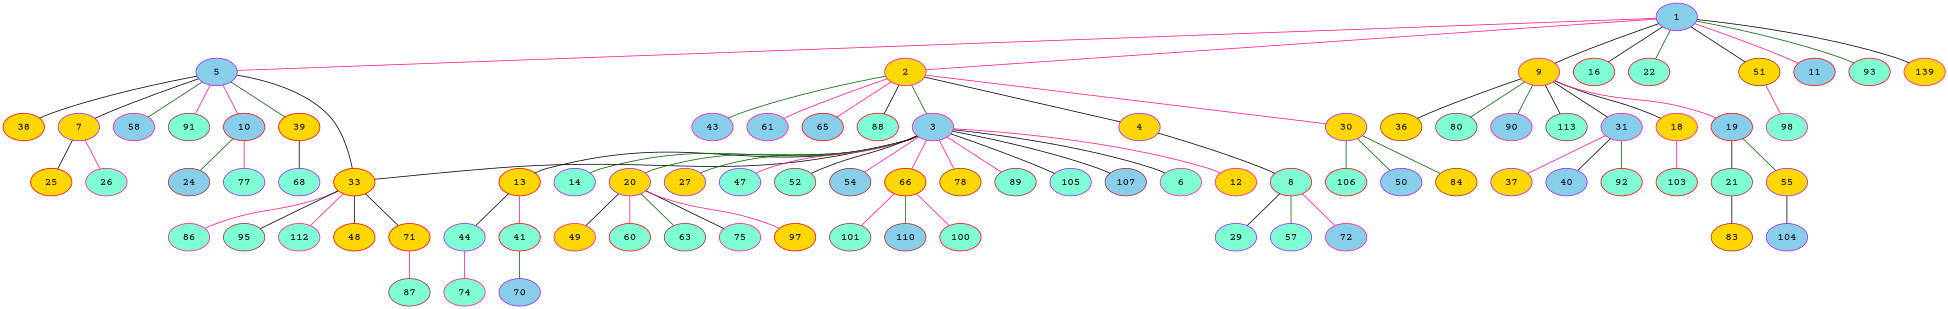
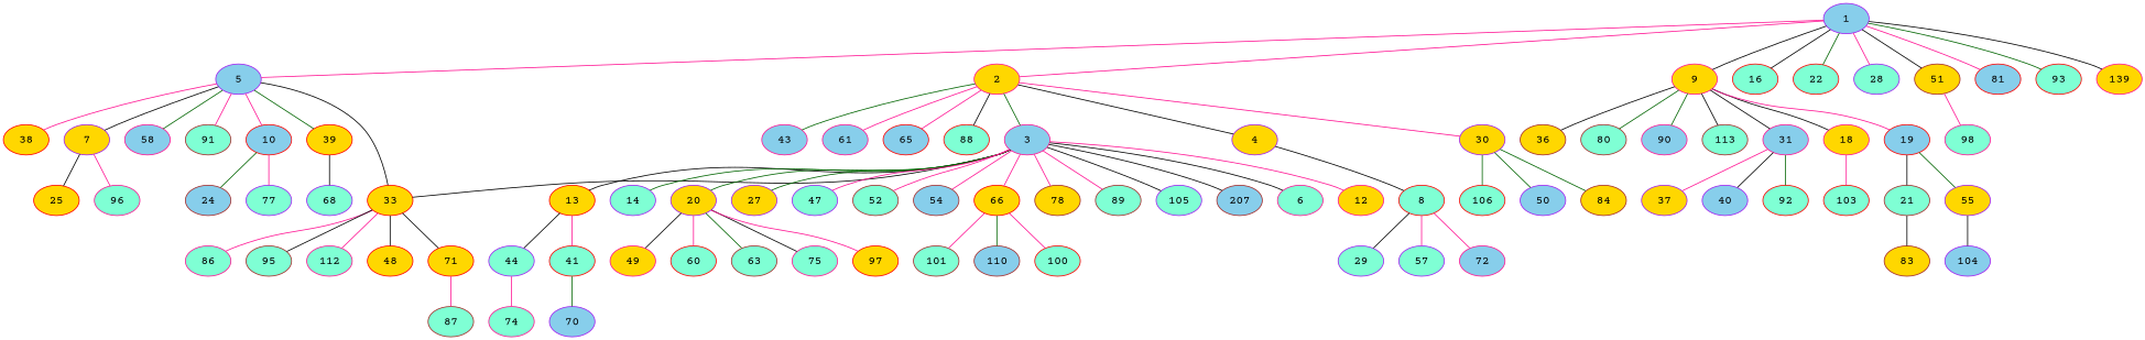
  graph {
    fontname="Courier Prime"
    node [color=red fillcolor=aquamarine fontname="Courier Prime" style=filled]
    edge [color=black fontname="Courier Prime"]
    1 [color=purple fillcolor=skyblue super="+69"]
    2 [color=deeppink fillcolor=gold super="+56"]
    5 [color=purple fillcolor=skyblue super="+76"]
    9 [color=deeppink fillcolor=gold super="+99"]
    16 [super="+53"]
    22
+   28 [color=purple]
    51 [color=brown fillcolor=gold]
-   81 [fillcolor=skyblue label=11]
+   81 [fillcolor=skyblue]
    93
    n11 [color=deeppink fillcolor=gold label=139]
    3 [color=deeppink fillcolor=skyblue super="+42"]
    4 [color=purple fillcolor=gold]
    30 [color=purple fillcolor=gold super="+67"]
    43 [color=deeppink fillcolor=skyblue]
    61 [color=deeppink fillcolor=skyblue super="+64"]
    65 [fillcolor=skyblue]
    88
    33 [fillcolor=gold super="+35"]
    7 [color=purple fillcolor=gold super="+17"]
    10 [fillcolor=skyblue super="+23"]
    38 [fillcolor=gold]
    39 [fillcolor=gold]
    58 [color=deeppink fillcolor=skyblue]
    91 [color=brown]
    n26 [color=deeppink fillcolor=skyblue label=31 super="+111"]
    18 [color=deeppink fillcolor=gold super="+45"]
    19 [fillcolor=skyblue super="+32"]
    36 [color=brown fillcolor=gold]
    80 [color=brown]
    90 [color=deeppink fillcolor=skyblue]
    113 [color=brown]
    98 [color=deeppink]
    6 [color=deeppink]
    12 [color=deeppink fillcolor=gold]
    13 [fillcolor=gold super="+31"]
    14 [color=purple super="+46"]
    20 [color=purple fillcolor=gold super="+34"]
    27 [color=purple fillcolor=gold]
    47 [color=purple]
    52 [color=brown]
    54 [color=brown fillcolor=skyblue]
    66 [fillcolor=gold super="+85"]
    78 [color=brown fillcolor=gold]
    89 [color=brown]
    105 [color=purple]
-   107 [color=brown fillcolor=skyblue super="+108"]
+   107 [color=brown fillcolor=skyblue super="+108" label=207]
    8 [super="+79"]
    50 [color=purple fillcolor=skyblue]
    84 [color=brown fillcolor=gold]
    106
    41
    44 [color=purple]
    49 [color=deeppink fillcolor=gold]
    60
    63 [color=brown]
    75 [color=deeppink]
    97 [fillcolor=gold]
    48 [fillcolor=gold]
    71 [fillcolor=gold]
    86 [color=deeppink]
    95 [color=brown]
    112 [color=deeppink]
    100
    101 [color=brown]
    110 [color=brown fillcolor=skyblue]
    29 [color=purple]
    57 [color=purple]
    72 [color=deeppink fillcolor=skyblue]
    25 [fillcolor=gold super="+62"]
-   96 [color=deeppink label=26]
+   96 [color=deeppink]
    24 [color=brown fillcolor=skyblue]
    77 [color=purple]
    68 [color=purple super="+73"]
    37 [color=purple fillcolor=gold super="+59"]
    40 [color=purple fillcolor=skyblue]
    92 [super="+94"]
    103
    21 [color=brown super="+82"]
    55 [color=purple fillcolor=gold]
    70 [color=purple fillcolor=skyblue]
    74 [color=deeppink super="+102"]
    83 [color=brown fillcolor=gold]
    104 [color=purple fillcolor=skyblue]
    87 [color=brown]
    1 -- 2 [color=deeppink]
    1 -- 5 [color=deeppink]
    1 -- 9
    1 -- 16
    1 -- 22 [color=darkgreen]
+   1 -- 28 [color=deeppink]
    1 -- 51
    1 -- 81 [color=deeppink]
    1 -- 93 [color=darkgreen]
    1 -- n11
    2 -- 3 [color=darkgreen]
    2 -- 4
    2 -- 30 [color=deeppink]
    2 -- 43 [color=darkgreen]
    2 -- 61 [color=deeppink]
    2 -- 65 [color=deeppink]
    2 -- 88
    5 -- 33
    5 -- 7
    5 -- 10 [color=deeppink]
-   5 -- 38
+   5 -- 38 [color=deeppink]
    5 -- 39 [color=darkgreen]
    5 -- 58 [color=darkgreen]
    5 -- 91 [color=deeppink]
    9 -- n26
    9 -- 18
    9 -- 19 [color=deeppink]
    9 -- 36
    9 -- 80 [color=darkgreen]
    9 -- 90 [color=darkgreen]
    9 -- 113
    51 -- 98 [color=deeppink]
    3 -- 33
    3 -- 6
    3 -- 12 [color=deeppink]
    3 -- 13
    3 -- 14 [color=darkgreen]
    3 -- 20 [color=darkgreen]
    3 -- 27 [color=darkgreen]
    3 -- 47 [color=deeppink]
-   3 -- 52
+   3 -- 52 [color=deeppink]
    3 -- 54 [color=deeppink]
    3 -- 66 [color=deeppink]
    3 -- 78 [color=deeppink]
    3 -- 89 [color=deeppink]
    3 -- 105
    3 -- 107
    4 -- 8
    30 -- 50 [color=darkgreen]
    30 -- 84 [color=darkgreen]
    30 -- 106 [color=darkgreen]
    33 -- 48
    33 -- 71
    33 -- 86 [color=deeppink]
    33 -- 95
    33 -- 112 [color=deeppink]
    7 -- 25
    7 -- 96 [color=deeppink]
    10 -- 24 [color=darkgreen]
    10 -- 77 [color=deeppink]
    39 -- 68
    n26 -- 37 [color=deeppink]
    n26 -- 40
    n26 -- 92 [color=darkgreen]
    18 -- 103 [color=deeppink]
    19 -- 21
    19 -- 55 [color=darkgreen]
    13 -- 41 [color=deeppink]
    13 -- 44
    20 -- 49
    20 -- 60 [color=deeppink]
    20 -- 63 [color=darkgreen]
    20 -- 75
    20 -- 97 [color=deeppink]
    66 -- 100 [color=deeppink]
    66 -- 101 [color=deeppink]
    66 -- 110 [color=darkgreen]
    8 -- 29
-   8 -- 57 [color=darkgreen]
+   8 -- 57 [color=deeppink]
    8 -- 72 [color=deeppink]
    41 -- 70 [color=darkgreen]
    44 -- 74 [color=deeppink]
    71 -- 87 [color=deeppink]
    21 -- 83
    55 -- 104
  }
